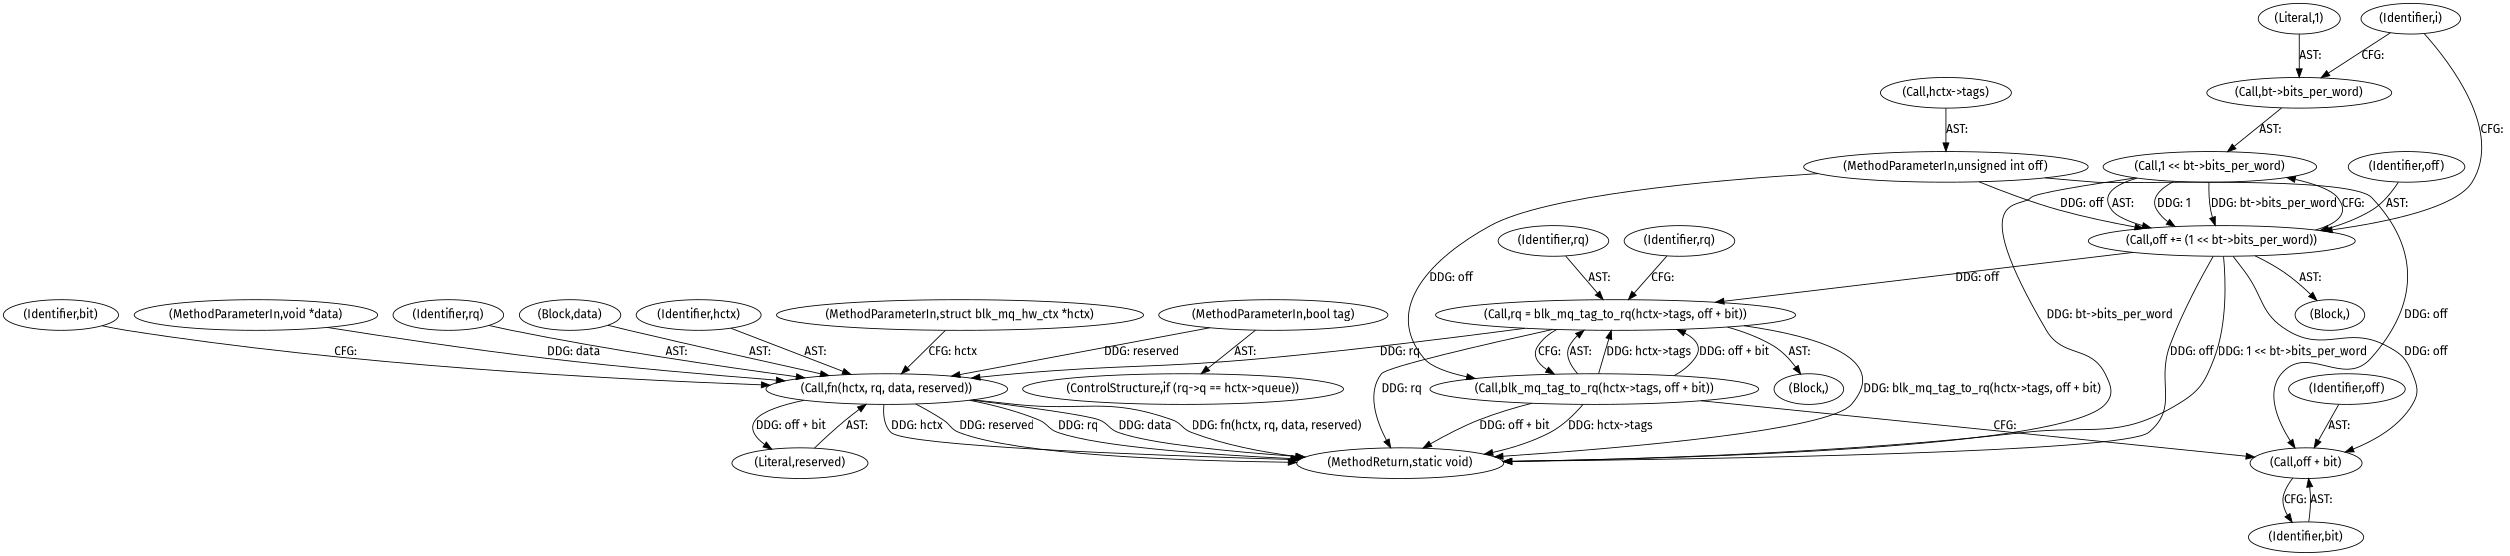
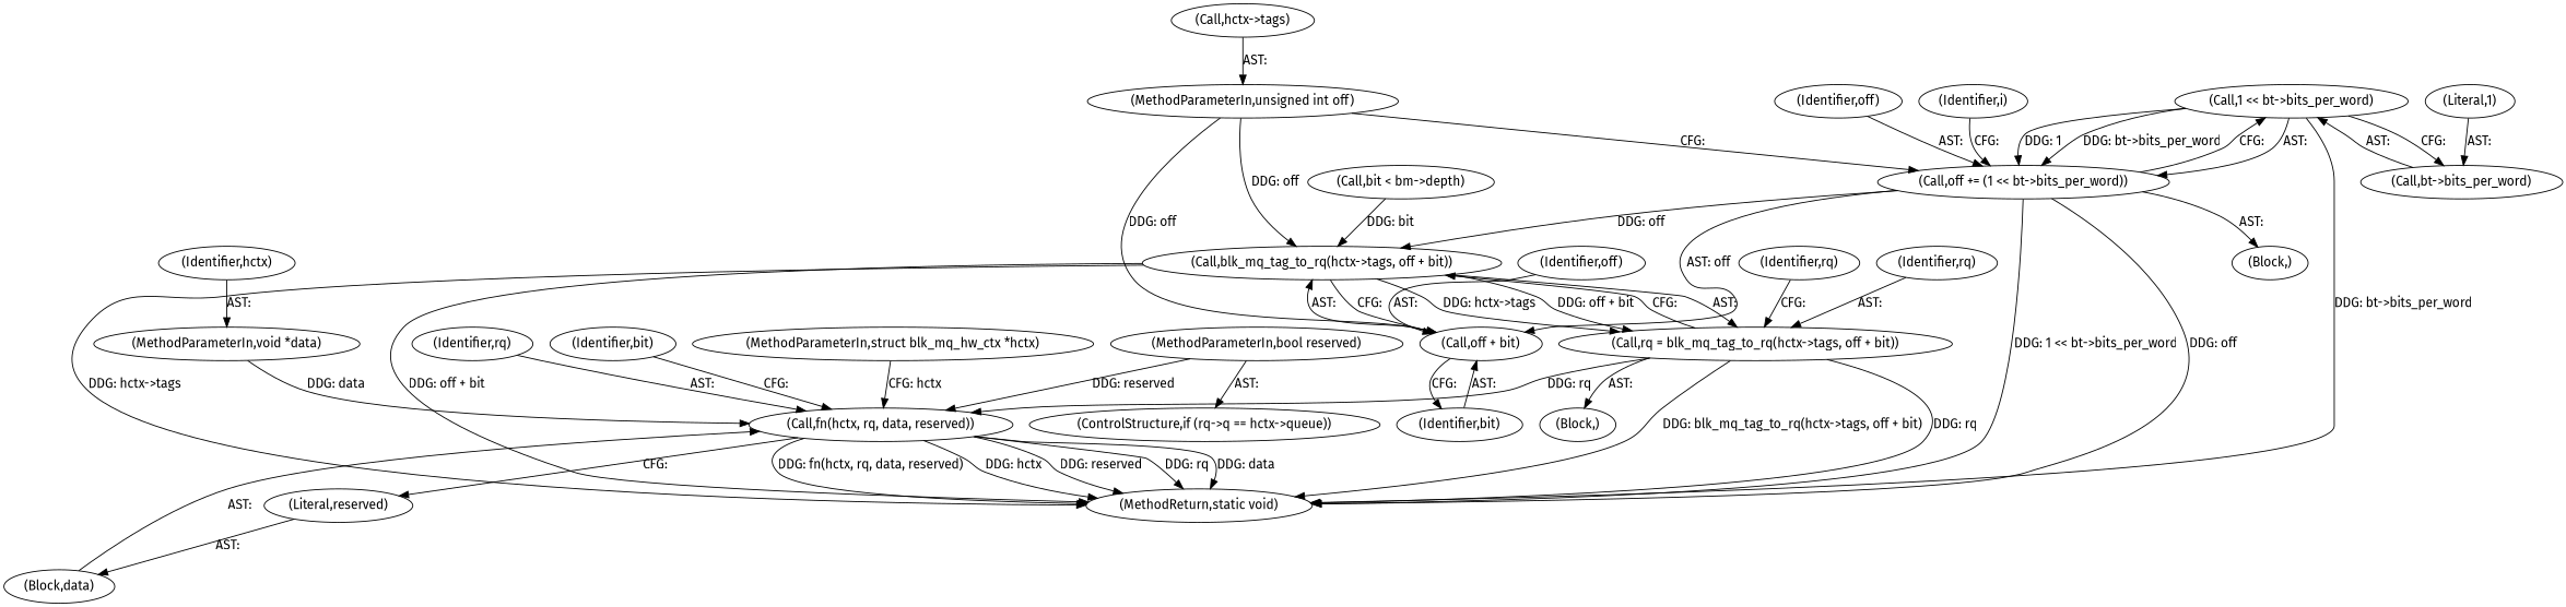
  digraph {
    fontname="Fira Sans"
    node [fontname="Fira Sans"]
    edge [fontname="Fira Sans"]
    n1 [label="(Call,1 << bt->bits_per_word)"]
    n2 [label="(Call,off += (1 << bt->bits_per_word))"]
    n3 [label="(Call,bt->bits_per_word)"]
    n4 [label="(MethodReturn,static void)"]
    n5 [label="(Call,blk_mq_tag_to_rq(hctx->tags, off + bit))"]
    n6 [label="(Call,off + bit)"]
    n7 [label="(Block,)"]
    n8 [label="(Call,rq = blk_mq_tag_to_rq(hctx->tags, off + bit))"]
    n9 [label="(Identifier,bit)"]
    n10 [label="(Call,fn(hctx, rq, data, reserved))"]
    n11 [label="(Block,)"]
    n12 [label="(Literal,reserved)"]
    n13 [label="(ControlStructure,if (rq->q == hctx->queue))"]
    n14 [label="(Block,data)"]
+   n15 [label="(Call,bit < bm->depth)"]
    n16 [label="(Identifier,hctx)"]
    n17 [label="(Call,hctx->tags)"]
    n18 [label="(MethodParameterIn,unsigned int off)"]
    n19 [label="(MethodParameterIn,struct blk_mq_hw_ctx *hctx)"]
    n20 [label="(Identifier,off)"]
    n21 [label="(Literal,1)"]
    n22 [label="(Identifier,rq)"]
-   n23 [label="(MethodParameterIn,bool tag)"]
+   n23 [label="(MethodParameterIn,bool reserved)"]
    n24 [label="(Identifier,bit)"]
    n25 [label="(Identifier,rq)"]
    n26 [label="(MethodParameterIn,void *data)"]
    n27 [label="(Identifier,off)"]
    n28 [label="(Identifier,i)"]
    n29 [label="(Identifier,rq)"]
    n1 -> n2 [label="AST: "]
    n1 -> n2 [label="DDG: 1"]
    n1 -> n2 [label="DDG: bt->bits_per_word"]
-   n28 -> n3 [label="CFG: "]
+   n1 -> n3 [label="CFG: "]
    n1 -> n4 [label="DDG: bt->bits_per_word"]
    n2 -> n1 [label="CFG: "]
    n2 -> n4 [label="DDG: off"]
    n2 -> n4 [label="DDG: 1 << bt->bits_per_word"]
-   n2 -> n8 [label="DDG: off"]
-   n2 -> n6 [label="DDG: off"]
+   n2 -> n5 [label="DDG: off"]
+   n2 -> n6 [label="AST: off"]
    n2 -> n7 [label="AST: "]
    n3 -> n1 [label="AST: "]
    n5 -> n4 [label="DDG: off + bit"]
    n5 -> n4 [label="DDG: hctx->tags"]
    n5 -> n6 [label="CFG: "]
    n5 -> n8 [label="AST: "]
    n5 -> n8 [label="DDG: hctx->tags"]
    n5 -> n8 [label="DDG: off + bit"]
+   n6 -> n5 [label="AST: "]
    n6 -> n9 [label="CFG: "]
    n8 -> n4 [label="DDG: blk_mq_tag_to_rq(hctx->tags, off + bit)"]
    n8 -> n4 [label="DDG: rq"]
    n8 -> n5 [label="CFG: "]
    n8 -> n10 [label="DDG: rq"]
    n8 -> n11 [label="AST: "]
    n9 -> n6 [label="AST: "]
    n10 -> n4 [label="DDG: rq"]
    n10 -> n4 [label="DDG: data"]
    n10 -> n4 [label="DDG: fn(hctx, rq, data, reserved)"]
    n10 -> n4 [label="DDG: hctx"]
    n10 -> n4 [label="DDG: reserved"]
-   n10 -> n12 [label="DDG: off + bit"]
-   n12 -> n10 [label="AST: "]
+   n10 -> n12 [label="CFG: "]
+   n12 -> n14 [label="AST: "]
    n14 -> n10 [label="AST: "]
-   n16 -> n10 [label="AST: "]
+   n15 -> n5 [label="DDG: bit"]
+   n16 -> n26 [label="AST: "]
    n17 -> n18 [label="AST: "]
-   n18 -> n2 [label="DDG: off"]
+   n18 -> n2 [label="CFG: "]
    n18 -> n5 [label="DDG: off"]
    n18 -> n6 [label="DDG: off"]
    n19 -> n10 [label="CFG: hctx"]
    n20 -> n6 [label="AST: "]
    n21 -> n3 [label="AST: "]
    n22 -> n8 [label="AST: "]
    n23 -> n10 [label="DDG: reserved"]
    n23 -> n13 [label="AST: "]
    n24 -> n10 [label="CFG: "]
    n25 -> n8 [label="CFG: "]
    n26 -> n10 [label="DDG: data"]
    n27 -> n2 [label="AST: "]
    n28 -> n2 [label="CFG: "]
    n29 -> n10 [label="AST: "]
  }
